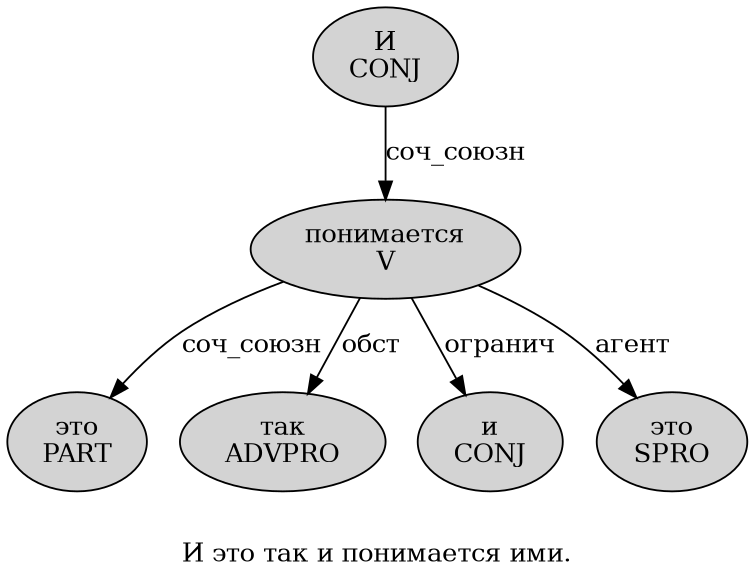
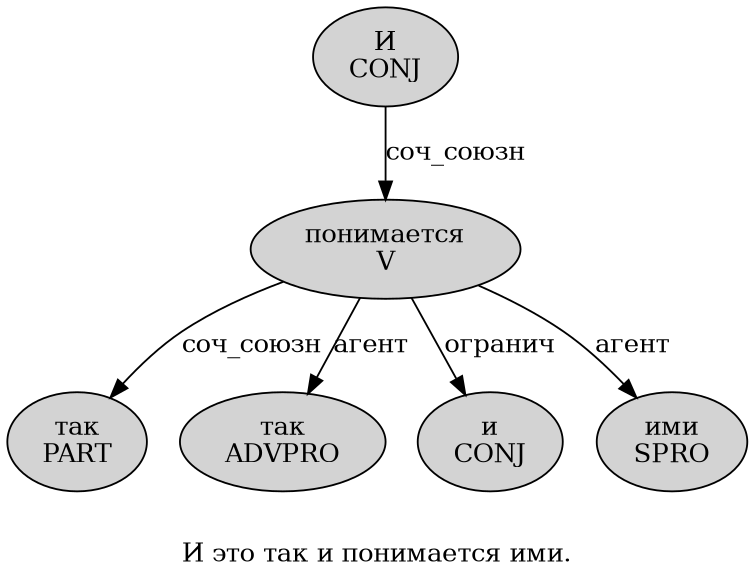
  digraph {
    label="И это так и понимается ими."
    node [fillcolor=lightgray penwidth=1 shape=ellipse style=filled]
    n1 [label="И\nCONJ"]
    n2 [label="понимается\nV"]
-   n3 [label="это\nPART"]
+   n3 [label="так\nPART"]
    n4 [label="так\nADVPRO"]
    n5 [label="и\nCONJ"]
-   n6 [label="это\nSPRO"]
+   n6 [label="ими\nSPRO"]
    n1 -> n2 [label="соч_союзн"]
    n2 -> n3 [label="соч_союзн"]
-   n2 -> n4 [label="обст"]
+   n2 -> n4 [label="агент"]
    n2 -> n5 [label="огранич"]
    n2 -> n6 [label="агент"]
  }
